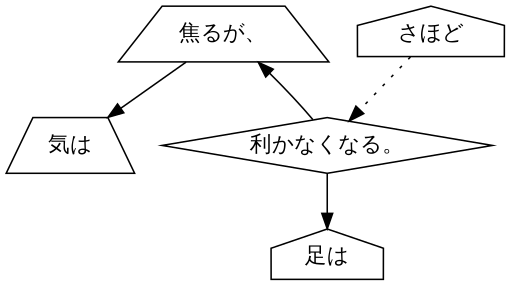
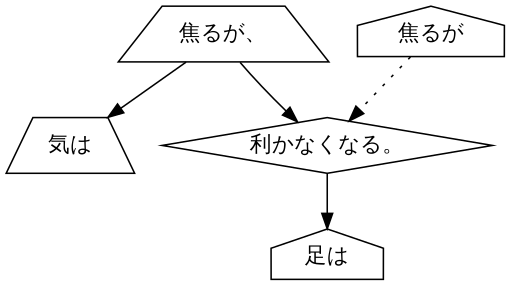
  digraph {
    node [shape=trapezium]
    edge [style=solid]
    n1 [label="気は"]
    n2 [label="焦るが、"]
    n3 [label="利かなくなる。" shape=diamond]
    n4 [label="足は" shape=house]
-   n5 [label="さほど" shape=house]
+   n5 [label="焦るが" shape=house]
    n2 -> n1
-   n3 -> n2
+   n2 -> n3
    n3 -> n4
    n5 -> n3 [style=dotted]
  }
